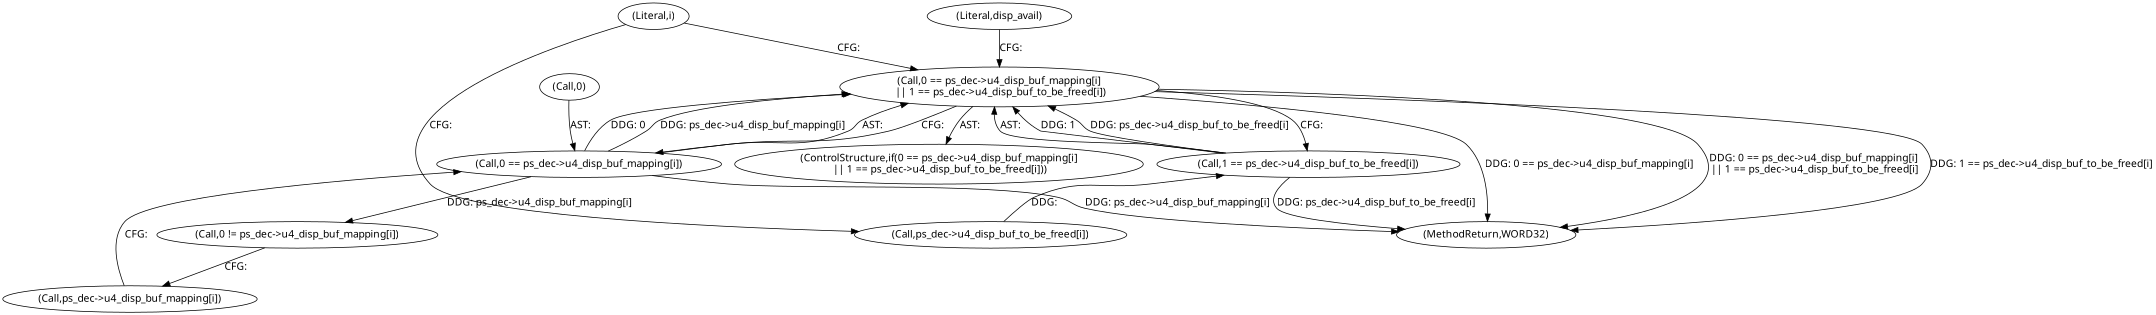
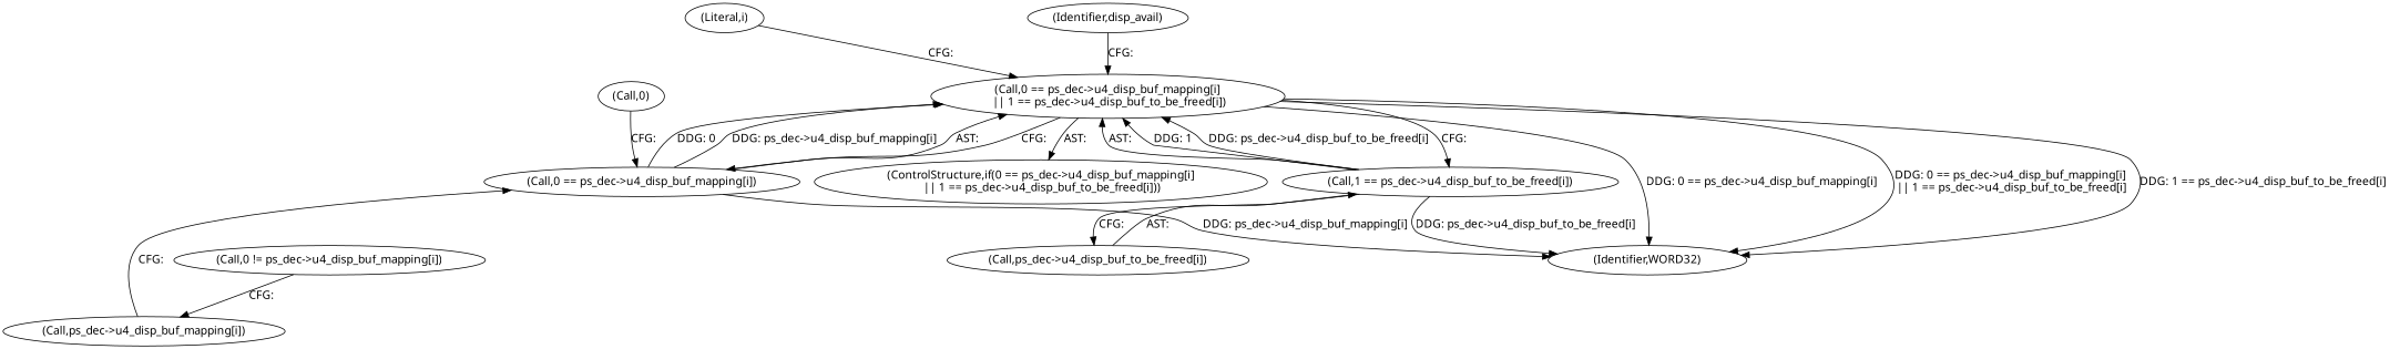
  digraph {
    fontname="Noto Sans"
    node [fontname="Noto Sans"]
    edge [fontname="Noto Sans"]
    n1 [label="(Call,0 == ps_dec->u4_disp_buf_mapping[i]\n || 1 == ps_dec->u4_disp_buf_to_be_freed[i])"]
    n2 [label="(Call,0 == ps_dec->u4_disp_buf_mapping[i])"]
    n3 [label="(Call,1 == ps_dec->u4_disp_buf_to_be_freed[i])"]
    n4 [label="(ControlStructure,if(0 == ps_dec->u4_disp_buf_mapping[i]\n || 1 == ps_dec->u4_disp_buf_to_be_freed[i]))"]
-   n5 [label="(MethodReturn,WORD32)"]
+   n5 [label="(Identifier,WORD32)"]
    n6 [label="(Call,0 != ps_dec->u4_disp_buf_mapping[i])"]
    n7 [label="(Call,ps_dec->u4_disp_buf_to_be_freed[i])"]
    n8 [label="(Call,ps_dec->u4_disp_buf_mapping[i])"]
    n9 [label="(Call,0)"]
-   n10 [label="(Literal,disp_avail)"]
+   n10 [label="(Identifier,disp_avail)"]
    n11 [label="(Literal,i)"]
    n1 -> n2 [label="CFG: "]
    n1 -> n3 [label="CFG: "]
    n1 -> n4 [label="AST: "]
    n1 -> n5 [label="DDG: 0 == ps_dec->u4_disp_buf_mapping[i]\n || 1 == ps_dec->u4_disp_buf_to_be_freed[i]"]
    n1 -> n5 [label="DDG: 1 == ps_dec->u4_disp_buf_to_be_freed[i]"]
    n1 -> n5 [label="DDG: 0 == ps_dec->u4_disp_buf_mapping[i]"]
    n2 -> n1 [label="AST: "]
    n2 -> n1 [label="DDG: 0"]
    n2 -> n1 [label="DDG: ps_dec->u4_disp_buf_mapping[i]"]
    n2 -> n5 [label="DDG: ps_dec->u4_disp_buf_mapping[i]"]
-   n2 -> n6 [label="DDG: ps_dec->u4_disp_buf_mapping[i]"]
    n3 -> n1 [label="AST: "]
    n3 -> n1 [label="DDG: 1"]
    n3 -> n1 [label="DDG: ps_dec->u4_disp_buf_to_be_freed[i]"]
    n3 -> n5 [label="DDG: ps_dec->u4_disp_buf_to_be_freed[i]"]
-   n11 -> n7 [label="CFG: "]
+   n3 -> n7 [label="CFG: "]
    n6 -> n8 [label="CFG: "]
-   n7 -> n3 [label="DDG: "]
+   n7 -> n3 [label="AST: "]
    n8 -> n2 [label="CFG: "]
-   n9 -> n2 [label="AST: "]
+   n9 -> n2 [label="CFG: "]
    n10 -> n1 [label="CFG: "]
    n11 -> n1 [label="CFG: "]
  }
